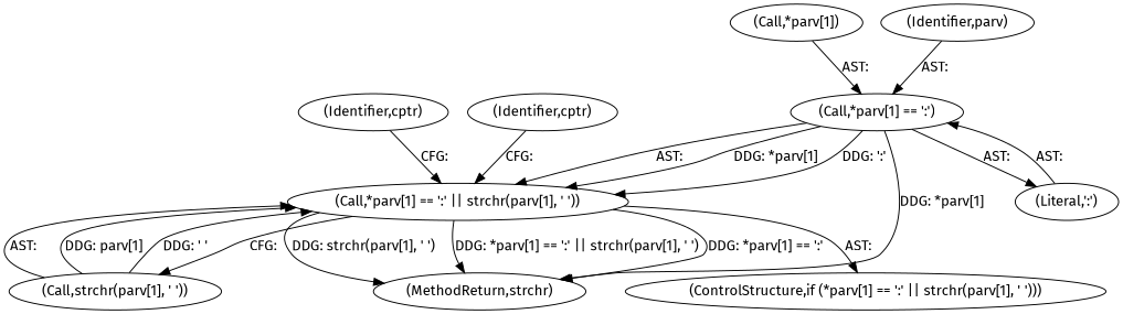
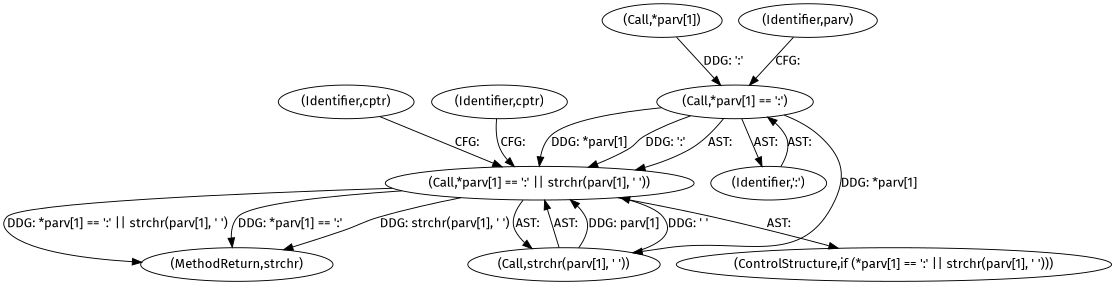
  digraph {
    fontname="Fira Sans"
    node [fontname="Fira Sans"]
    edge [fontname="Fira Sans"]
    n1 [label="(Call,*parv[1] == ':')"]
    n2 [label="(Call,*parv[1] == ':' || strchr(parv[1], ' '))"]
    n3 [label="(MethodReturn,strchr)"]
-   n4 [label="(Literal,':')"]
+   n4 [label="(Identifier,':')"]
    n5 [label="(Call,strchr(parv[1], ' '))"]
    n6 [label="(ControlStructure,if (*parv[1] == ':' || strchr(parv[1], ' ')))"]
    n7 [label="(Identifier,cptr)"]
    n8 [label="(Call,*parv[1])"]
    n9 [label="(Identifier,cptr)"]
    n10 [label="(Identifier,parv)"]
    n1 -> n2 [label="AST: "]
    n1 -> n2 [label="DDG: *parv[1]"]
    n1 -> n2 [label="DDG: ':'"]
-   n1 -> n3 [label="DDG: *parv[1]"]
+   n1 -> n5 [label="DDG: *parv[1]"]
    n1 -> n4 [label="AST: "]
    n2 -> n3 [label="DDG: *parv[1] == ':'"]
    n2 -> n3 [label="DDG: strchr(parv[1], ' ')"]
    n2 -> n3 [label="DDG: *parv[1] == ':' || strchr(parv[1], ' ')"]
-   n2 -> n5 [label="CFG: "]
+   n2 -> n5 [label="AST: "]
    n2 -> n6 [label="AST: "]
    n4 -> n1 [label="AST: "]
    n5 -> n2 [label="AST: "]
    n5 -> n2 [label="DDG: parv[1]"]
    n5 -> n2 [label="DDG: ' '"]
    n7 -> n2 [label="CFG: "]
-   n8 -> n1 [label="AST: "]
+   n8 -> n1 [label="DDG: ':'"]
    n9 -> n2 [label="CFG: "]
-   n10 -> n1 [label="AST: "]
+   n10 -> n1 [label="CFG: "]
  }
